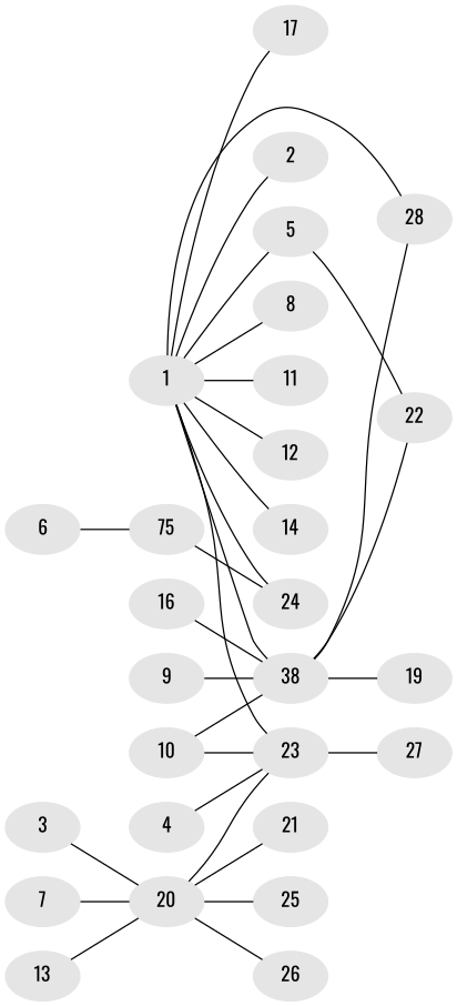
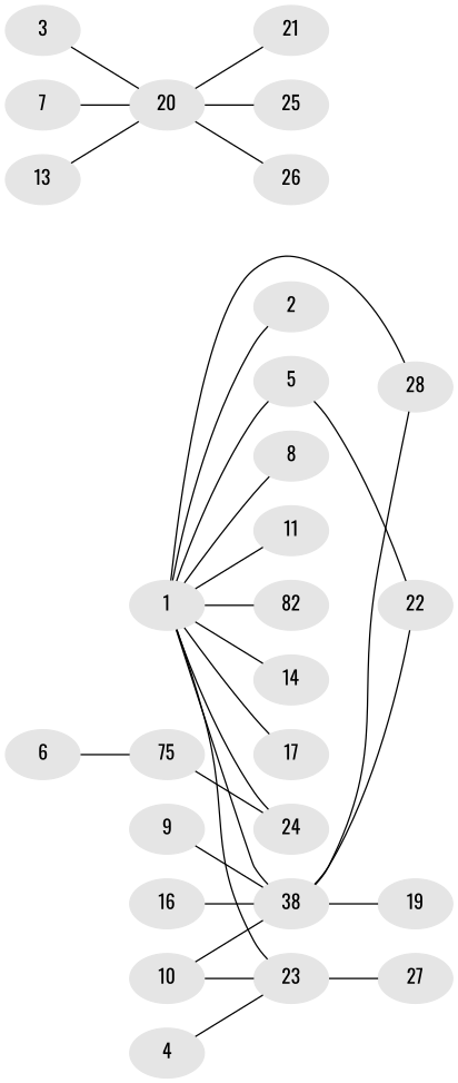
  graph {
    fontname=Oswald
    rankdir=LR
    node [color=gray90 fontname=Oswald style=filled]
    edge [fontname=Oswald weight=1.0]
    1
    2
    5
    8
    11
-   12
+   12 [label=82]
    14
    17
    n9 [label=38]
    23
    24
    28
    22
    19
    27
    3
    20
    21
    25
    26
    4
    n22 [label=75]
    6
    7
    9
    10
    13
    16
    1 -- 2
    1 -- 5
    1 -- 8
    1 -- 11
    1 -- 12
    1 -- 14
    1 -- 17
    1 -- n9
    1 -- 23
    1 -- 24
    1 -- 28
    5 -- 22
    n9 -- 28
    n9 -- 22
    n9 -- 19
    23 -- 27
    3 -- 20
-   20 -- 23
    20 -- 21
    20 -- 25
    20 -- 26
    4 -- 23
    n22 -- 24
    6 -- n22
    7 -- 20
    9 -- n9
    10 -- n9
    10 -- 23
    13 -- 20
    16 -- n9
  }
